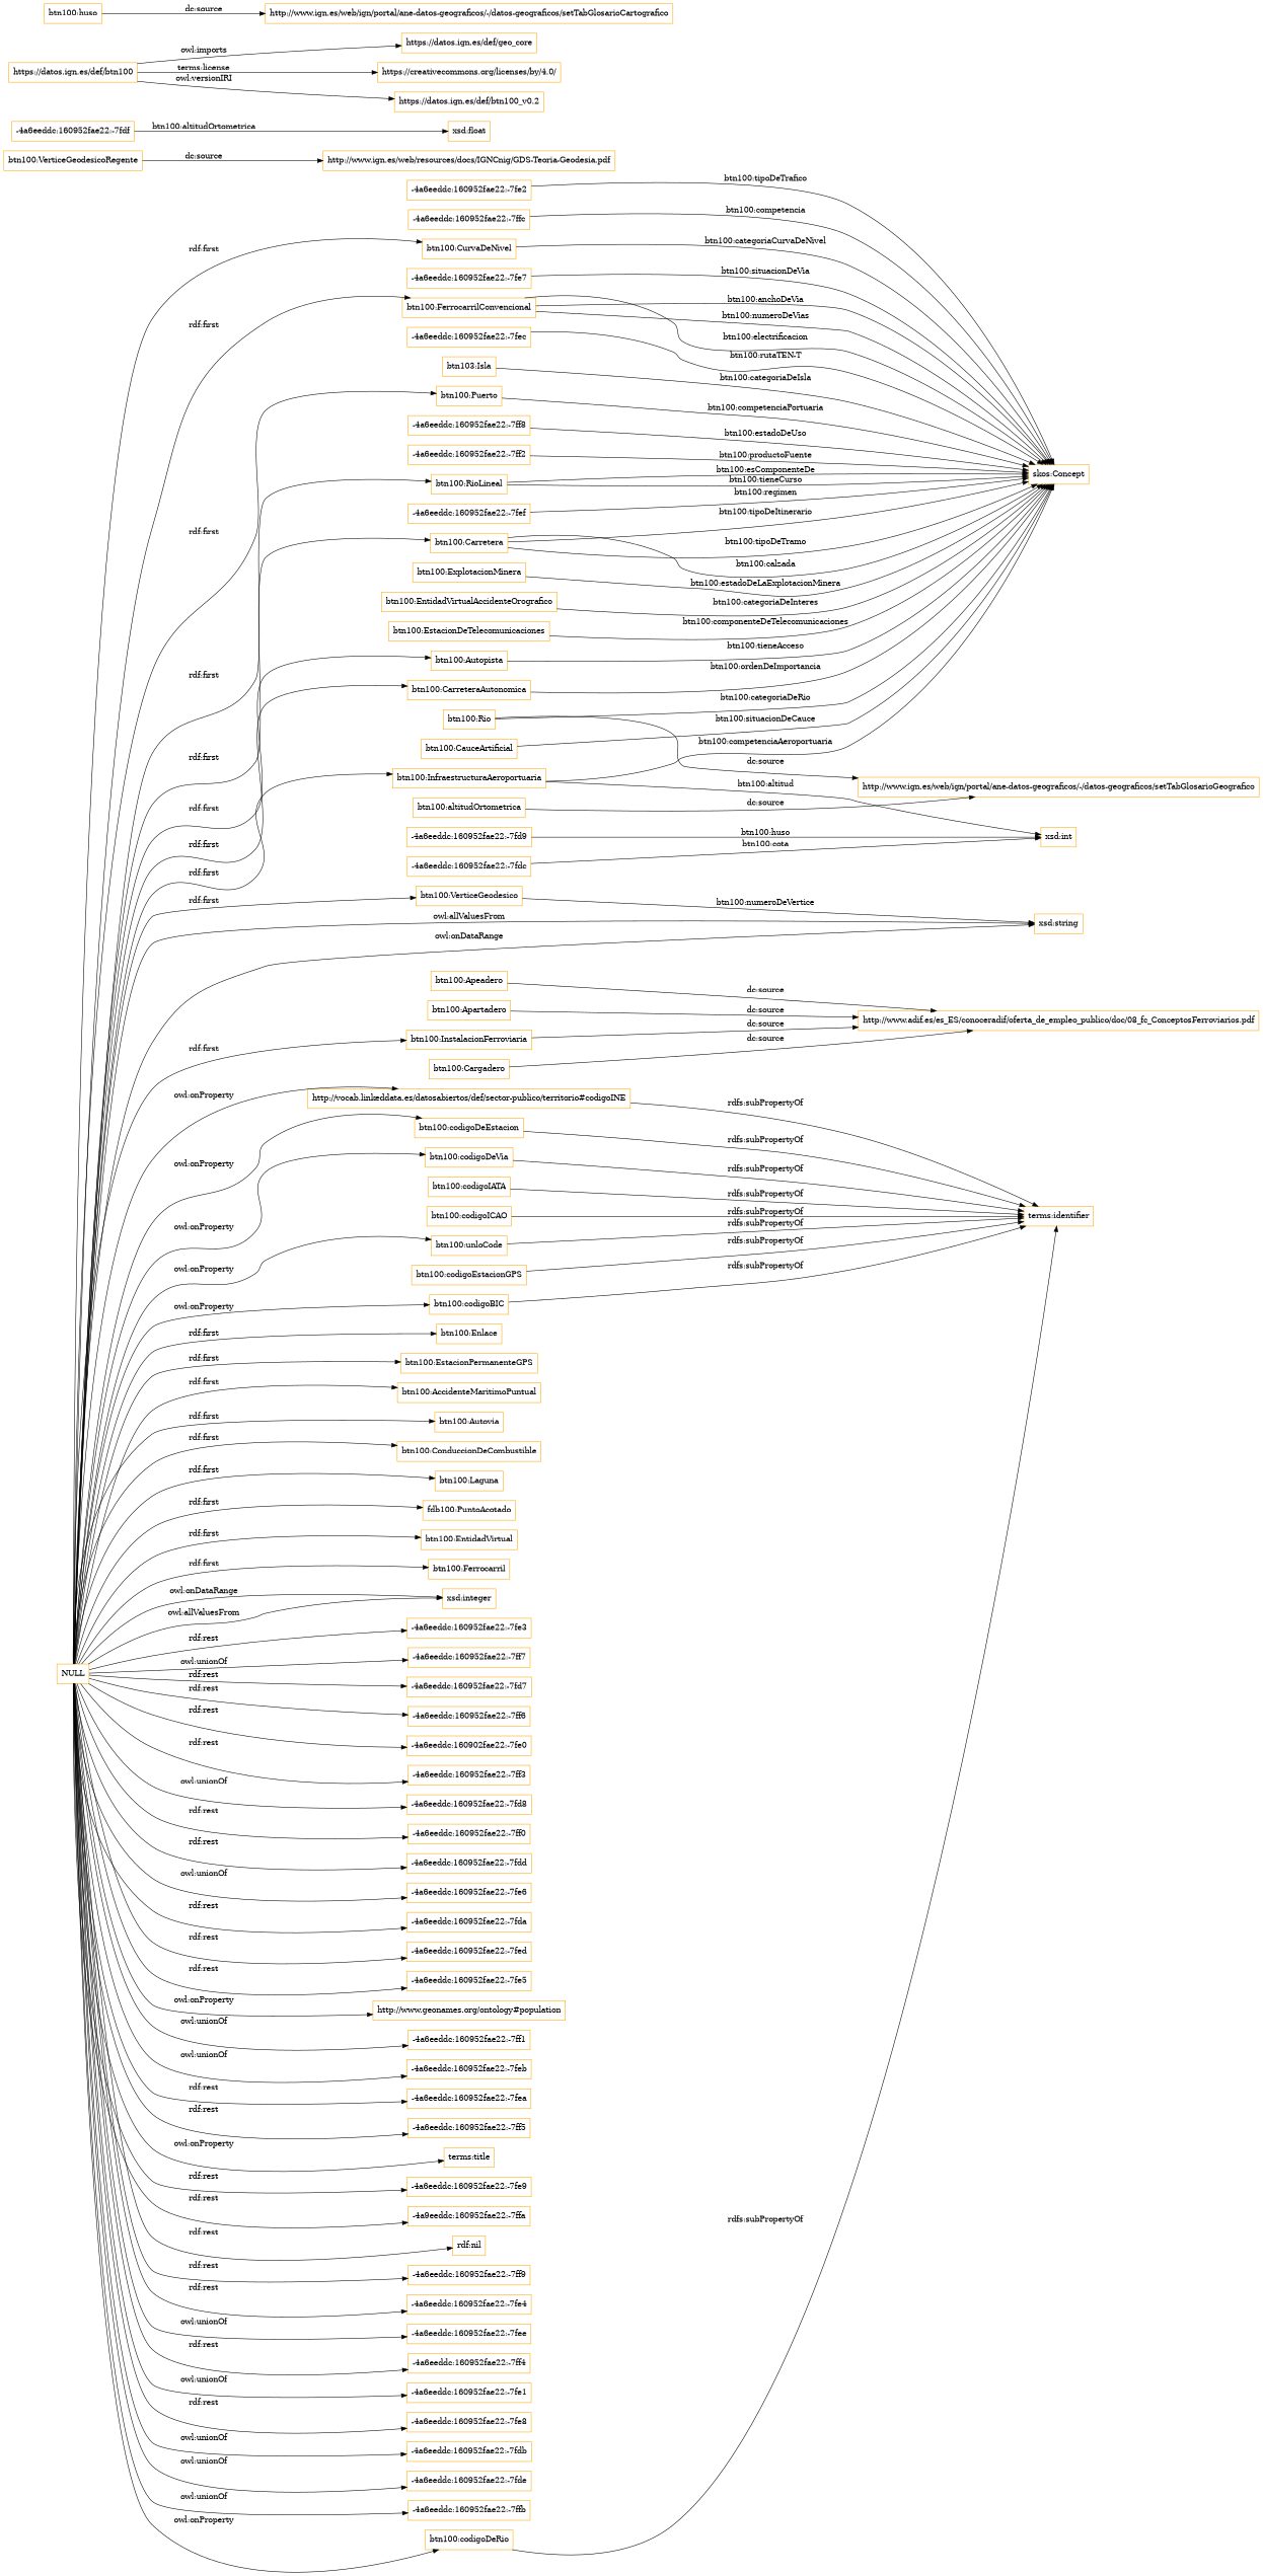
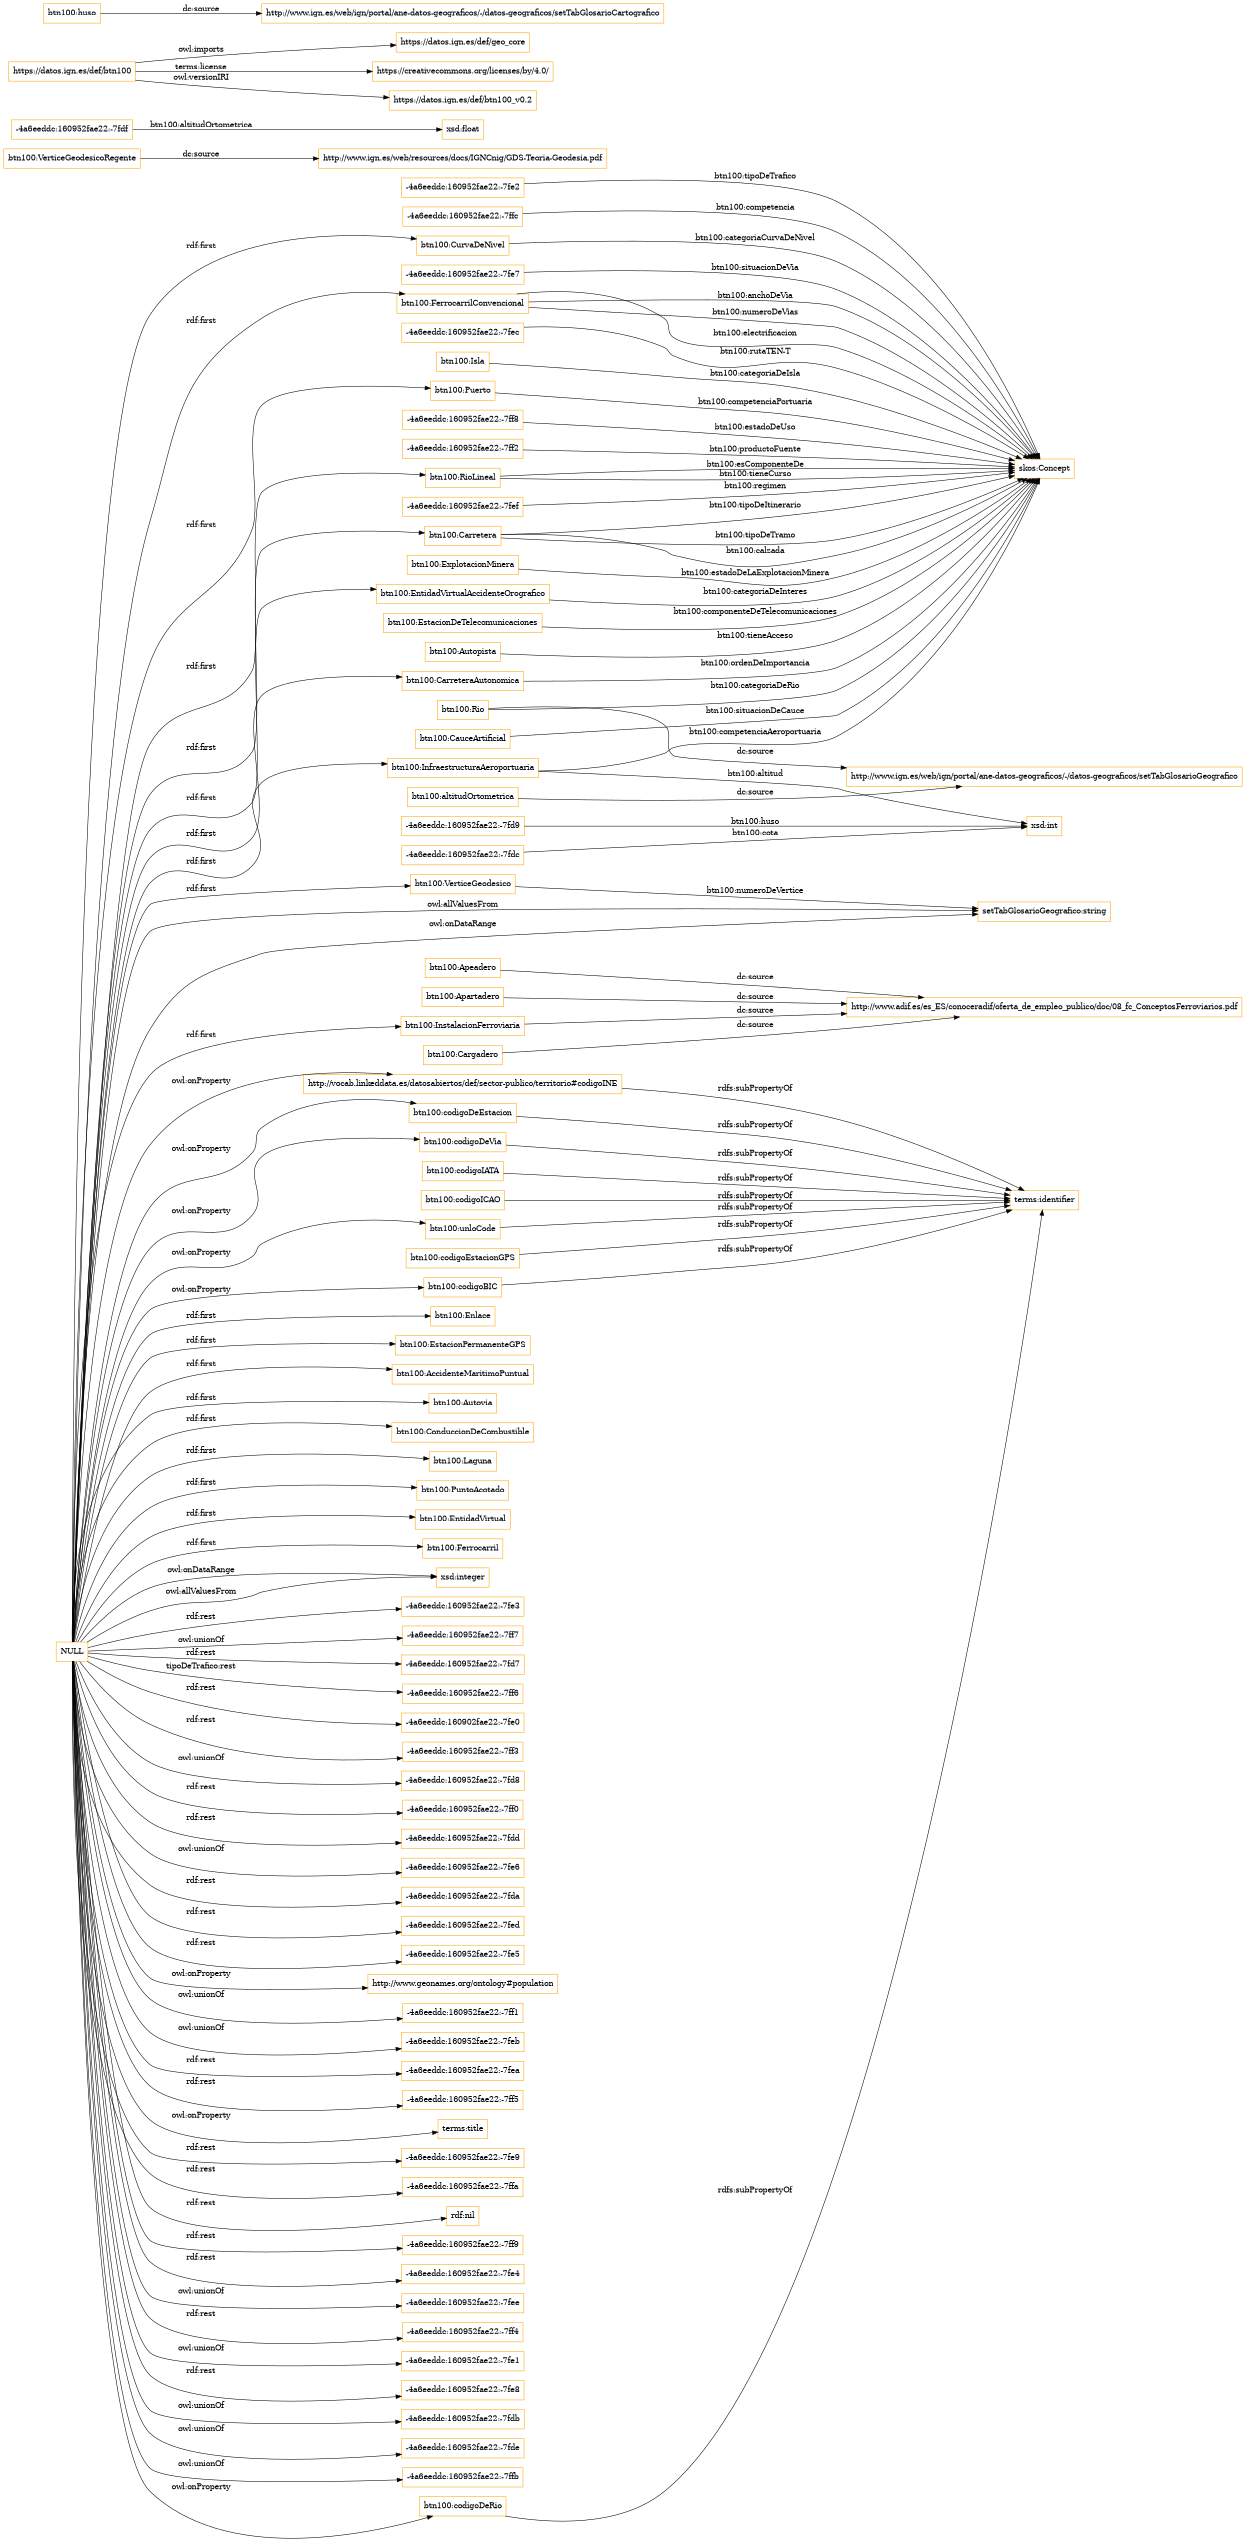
  digraph {
    rankdir=LR
    node [color=orange shape=rectangle]
    "-4a6eeddc:160952fae22:-7ff8"
    "skos:Concept"
    "-4a6eeddc:160952fae22:-7ff2"
    "-4a6eeddc:160952fae22:-7fdc"
    "xsd:int"
    "-4a6eeddc:160952fae22:-7fef"
    "btn100:InfraestructuraAeroportuaria"
    "btn100:VerticeGeodesico"
-   "xsd:string"
+   "xsd:string" [label="setTabGlosarioGeografico:string"]
    "btn100:Carretera"
    "-4a6eeddc:160952fae22:-7fd9"
    "btn100:ExplotacionMinera"
    "btn100:EntidadVirtualAccidenteOrografico"
    "btn100:EstacionDeTelecomunicaciones"
    "btn100:VerticeGeodesicoRegente"
    "http://www.ign.es/web/resources/docs/IGNCnig/GDS-Teoria-Geodesia.pdf"
    "btn100:Autopista"
    "btn100:CarreteraAutonomica"
    "btn100:CauceArtificial"
    "btn100:RioLineal"
    "-4a6eeddc:160952fae22:-7fe2"
    "btn100:Apeadero"
    "http://www.adif.es/es_ES/conoceradif/oferta_de_empleo_publico/doc/08_fc_ConceptosFerroviarios.pdf"
    "btn100:Apartadero"
    "-4a6eeddc:160952fae22:-7ffc"
    "btn100:CurvaDeNivel"
    "-4a6eeddc:160952fae22:-7fe7"
    "btn100:InstalacionFerroviaria"
    "-4a6eeddc:160952fae22:-7fdf"
    "xsd:float"
    "btn100:Rio"
    "http://www.ign.es/web/ign/portal/ane-datos-geograficos/-/datos-geograficos/setTabGlosarioGeografico"
    "btn100:FerrocarrilConvencional"
    "-4a6eeddc:160952fae22:-7fec"
-   "btn100:Isla" [label="btn103:Isla"]
+   "btn100:Isla"
    "btn100:Cargadero"
    "btn100:Puerto"
    "btn100:unloCode"
    "terms:identifier"
    "btn100:codigoEstacionGPS"
    "btn100:codigoBIC"
    "btn100:codigoDeRio"
    "btn100:altitudOrtometrica"
    NULL
    "btn100:Enlace"
    "btn100:EstacionPermanenteGPS"
    "btn100:AccidenteMaritimoPuntual"
    "btn100:Autovia"
    "btn100:ConduccionDeCombustible"
    "btn100:Laguna"
-   "btn100:PuntoAcotado" [label="fdb100:PuntoAcotado"]
+   "btn100:PuntoAcotado"
    "btn100:EntidadVirtual"
    "btn100:Ferrocarril"
    "xsd:integer"
    "-4a6eeddc:160952fae22:-7fe3"
    "-4a6eeddc:160952fae22:-7ff7"
    "-4a6eeddc:160952fae22:-7fd7"
    "-4a6eeddc:160952fae22:-7ff6"
    n59 [label="-4a6eeddc:160902fae22:-7fe0"]
    "http://vocab.linkeddata.es/datosabiertos/def/sector-publico/territorio#codigoINE"
    "-4a6eeddc:160952fae22:-7ff3"
    "-4a6eeddc:160952fae22:-7fd8"
    "-4a6eeddc:160952fae22:-7ff0"
    "btn100:codigoDeEstacion"
    "-4a6eeddc:160952fae22:-7fdd"
    "-4a6eeddc:160952fae22:-7fe6"
    "-4a6eeddc:160952fae22:-7fda"
    "-4a6eeddc:160952fae22:-7fed"
    "-4a6eeddc:160952fae22:-7fe5"
    "http://www.geonames.org/ontology#population"
    "-4a6eeddc:160952fae22:-7ff1"
    "-4a6eeddc:160952fae22:-7feb"
    "-4a6eeddc:160952fae22:-7fea"
    "-4a6eeddc:160952fae22:-7ff5"
    "terms:title"
    "-4a6eeddc:160952fae22:-7fe9"
-   "-4a6eeddc:160952fae22:-7ffa" [label="-4a9eeddc:160952fae22:-7ffa"]
+   "-4a6eeddc:160952fae22:-7ffa"
    "rdf:nil"
    "-4a6eeddc:160952fae22:-7ff9"
    "-4a6eeddc:160952fae22:-7fe4"
    "-4a6eeddc:160952fae22:-7fee"
    "-4a6eeddc:160952fae22:-7ff4"
    "-4a6eeddc:160952fae22:-7fe1"
    "-4a6eeddc:160952fae22:-7fe8"
    "-4a6eeddc:160952fae22:-7fdb"
    "btn100:codigoDeVia"
    "-4a6eeddc:160952fae22:-7fde"
    "-4a6eeddc:160952fae22:-7ffb"
    "https://datos.ign.es/def/btn100"
    "https://datos.ign.es/def/geo_core"
    "https://creativecommons.org/licenses/by/4.0/"
    "https://datos.ign.es/def/btn100_v0.2"
    "btn100:codigoIATA"
    "btn100:codigoICAO"
    "btn100:huso"
    "http://www.ign.es/web/ign/portal/ane-datos-geograficos/-/datos-geograficos/setTabGlosarioCartografico"
    "-4a6eeddc:160952fae22:-7ff8" -> "skos:Concept" [label="btn100:estadoDeUso"]
    "-4a6eeddc:160952fae22:-7ff2" -> "skos:Concept" [label="btn100:productoFuente"]
    "-4a6eeddc:160952fae22:-7fdc" -> "xsd:int" [label="btn100:cota"]
    "-4a6eeddc:160952fae22:-7fef" -> "skos:Concept" [label="btn100:regimen"]
    "btn100:InfraestructuraAeroportuaria" -> "skos:Concept" [label="btn100:competenciaAeroportuaria"]
    "btn100:InfraestructuraAeroportuaria" -> "xsd:int" [label="btn100:altitud"]
    "btn100:VerticeGeodesico" -> "xsd:string" [label="btn100:numeroDeVertice"]
    "btn100:Carretera" -> "skos:Concept" [label="btn100:tipoDeTramo"]
    "btn100:Carretera" -> "skos:Concept" [label="btn100:calzada"]
    "btn100:Carretera" -> "skos:Concept" [label="btn100:tipoDeItinerario"]
    "-4a6eeddc:160952fae22:-7fd9" -> "xsd:int" [label="btn100:huso"]
    "btn100:ExplotacionMinera" -> "skos:Concept" [label="btn100:estadoDeLaExplotacionMinera"]
    "btn100:EntidadVirtualAccidenteOrografico" -> "skos:Concept" [label="btn100:categoriaDeInteres"]
    "btn100:EstacionDeTelecomunicaciones" -> "skos:Concept" [label="btn100:componenteDeTelecomunicaciones"]
    "btn100:VerticeGeodesicoRegente" -> "http://www.ign.es/web/resources/docs/IGNCnig/GDS-Teoria-Geodesia.pdf" [label="dc:source"]
    "btn100:Autopista" -> "skos:Concept" [label="btn100:tieneAcceso"]
    "btn100:CarreteraAutonomica" -> "skos:Concept" [label="btn100:ordenDeImportancia"]
    "btn100:CauceArtificial" -> "skos:Concept" [label="btn100:situacionDeCauce"]
    "btn100:RioLineal" -> "skos:Concept" [label="btn100:tieneCurso"]
    "btn100:RioLineal" -> "skos:Concept" [label="btn100:esComponenteDe"]
    "-4a6eeddc:160952fae22:-7fe2" -> "skos:Concept" [label="btn100:tipoDeTrafico"]
    "btn100:Apeadero" -> "http://www.adif.es/es_ES/conoceradif/oferta_de_empleo_publico/doc/08_fc_ConceptosFerroviarios.pdf" [label="dc:source"]
    "btn100:Apartadero" -> "http://www.adif.es/es_ES/conoceradif/oferta_de_empleo_publico/doc/08_fc_ConceptosFerroviarios.pdf" [label="dc:source"]
    "-4a6eeddc:160952fae22:-7ffc" -> "skos:Concept" [label="btn100:competencia"]
    "btn100:CurvaDeNivel" -> "skos:Concept" [label="btn100:categoriaCurvaDeNivel"]
    "-4a6eeddc:160952fae22:-7fe7" -> "skos:Concept" [label="btn100:situacionDeVia"]
    "btn100:InstalacionFerroviaria" -> "http://www.adif.es/es_ES/conoceradif/oferta_de_empleo_publico/doc/08_fc_ConceptosFerroviarios.pdf" [label="dc:source"]
    "-4a6eeddc:160952fae22:-7fdf" -> "xsd:float" [label="btn100:altitudOrtometrica"]
    "btn100:Rio" -> "skos:Concept" [label="btn100:categoriaDeRio"]
    "btn100:Rio" -> "http://www.ign.es/web/ign/portal/ane-datos-geograficos/-/datos-geograficos/setTabGlosarioGeografico" [label="dc:source"]
    "btn100:FerrocarrilConvencional" -> "skos:Concept" [label="btn100:numeroDeVias"]
    "btn100:FerrocarrilConvencional" -> "skos:Concept" [label="btn100:electrificacion"]
    "btn100:FerrocarrilConvencional" -> "skos:Concept" [label="btn100:anchoDeVia"]
    "-4a6eeddc:160952fae22:-7fec" -> "skos:Concept" [label="btn100:rutaTEN-T"]
    "btn100:Isla" -> "skos:Concept" [label="btn100:categoriaDeIsla"]
    "btn100:Cargadero" -> "http://www.adif.es/es_ES/conoceradif/oferta_de_empleo_publico/doc/08_fc_ConceptosFerroviarios.pdf" [label="dc:source"]
    "btn100:Puerto" -> "skos:Concept" [label="btn100:competenciaPortuaria"]
    "btn100:unloCode" -> "terms:identifier" [label="rdfs:subPropertyOf"]
    "btn100:codigoEstacionGPS" -> "terms:identifier" [label="rdfs:subPropertyOf"]
    "btn100:codigoBIC" -> "terms:identifier" [label="rdfs:subPropertyOf"]
    "btn100:codigoDeRio" -> "terms:identifier" [label="rdfs:subPropertyOf"]
    "btn100:altitudOrtometrica" -> "http://www.ign.es/web/ign/portal/ane-datos-geograficos/-/datos-geograficos/setTabGlosarioGeografico" [label="dc:source"]
    NULL -> "btn100:InfraestructuraAeroportuaria" [label="rdf:first"]
    NULL -> "btn100:VerticeGeodesico" [label="rdf:first"]
    NULL -> "xsd:string" [label="owl:allValuesFrom"]
    NULL -> "xsd:string" [label="owl:onDataRange"]
    NULL -> "btn100:Carretera" [label="rdf:first"]
-   NULL -> "btn100:Autopista" [label="rdf:first"]
+   NULL -> "btn100:EntidadVirtualAccidenteOrografico" [label="rdf:first"]
    NULL -> "btn100:CarreteraAutonomica" [label="rdf:first"]
    NULL -> "btn100:RioLineal" [label="rdf:first"]
    NULL -> "btn100:CurvaDeNivel" [label="rdf:first"]
    NULL -> "btn100:InstalacionFerroviaria" [label="rdf:first"]
    NULL -> "btn100:FerrocarrilConvencional" [label="rdf:first"]
    NULL -> "btn100:Puerto" [label="rdf:first"]
    NULL -> "btn100:unloCode" [label="owl:onProperty"]
    NULL -> "btn100:codigoBIC" [label="owl:onProperty"]
    NULL -> "btn100:codigoDeRio" [label="owl:onProperty"]
    NULL -> "btn100:Enlace" [label="rdf:first"]
    NULL -> "btn100:EstacionPermanenteGPS" [label="rdf:first"]
    NULL -> "btn100:AccidenteMaritimoPuntual" [label="rdf:first"]
    NULL -> "btn100:Autovia" [label="rdf:first"]
    NULL -> "btn100:ConduccionDeCombustible" [label="rdf:first"]
    NULL -> "btn100:Laguna" [label="rdf:first"]
    NULL -> "btn100:PuntoAcotado" [label="rdf:first"]
    NULL -> "btn100:EntidadVirtual" [label="rdf:first"]
    NULL -> "btn100:Ferrocarril" [label="rdf:first"]
    NULL -> "xsd:integer" [label="owl:allValuesFrom"]
    NULL -> "xsd:integer" [label="owl:onDataRange"]
    NULL -> "-4a6eeddc:160952fae22:-7fe3" [label="rdf:rest"]
    NULL -> "-4a6eeddc:160952fae22:-7ff7" [label="owl:unionOf"]
    NULL -> "-4a6eeddc:160952fae22:-7fd7" [label="rdf:rest"]
-   NULL -> "-4a6eeddc:160952fae22:-7ff6" [label="rdf:rest"]
+   NULL -> "-4a6eeddc:160952fae22:-7ff6" [label="tipoDeTrafico:rest"]
    NULL -> n59 [label="rdf:rest"]
    NULL -> "http://vocab.linkeddata.es/datosabiertos/def/sector-publico/territorio#codigoINE" [label="owl:onProperty"]
    NULL -> "-4a6eeddc:160952fae22:-7ff3" [label="rdf:rest"]
    NULL -> "-4a6eeddc:160952fae22:-7fd8" [label="owl:unionOf"]
    NULL -> "-4a6eeddc:160952fae22:-7ff0" [label="rdf:rest"]
    NULL -> "btn100:codigoDeEstacion" [label="owl:onProperty"]
    NULL -> "-4a6eeddc:160952fae22:-7fdd" [label="rdf:rest"]
    NULL -> "-4a6eeddc:160952fae22:-7fe6" [label="owl:unionOf"]
    NULL -> "-4a6eeddc:160952fae22:-7fda" [label="rdf:rest"]
    NULL -> "-4a6eeddc:160952fae22:-7fed" [label="rdf:rest"]
    NULL -> "-4a6eeddc:160952fae22:-7fe5" [label="rdf:rest"]
    NULL -> "http://www.geonames.org/ontology#population" [label="owl:onProperty"]
    NULL -> "-4a6eeddc:160952fae22:-7ff1" [label="owl:unionOf"]
    NULL -> "-4a6eeddc:160952fae22:-7feb" [label="owl:unionOf"]
    NULL -> "-4a6eeddc:160952fae22:-7fea" [label="rdf:rest"]
    NULL -> "-4a6eeddc:160952fae22:-7ff5" [label="rdf:rest"]
    NULL -> "terms:title" [label="owl:onProperty"]
    NULL -> "-4a6eeddc:160952fae22:-7fe9" [label="rdf:rest"]
    NULL -> "-4a6eeddc:160952fae22:-7ffa" [label="rdf:rest"]
    NULL -> "rdf:nil" [label="rdf:rest"]
    NULL -> "-4a6eeddc:160952fae22:-7ff9" [label="rdf:rest"]
    NULL -> "-4a6eeddc:160952fae22:-7fe4" [label="rdf:rest"]
    NULL -> "-4a6eeddc:160952fae22:-7fee" [label="owl:unionOf"]
    NULL -> "-4a6eeddc:160952fae22:-7ff4" [label="rdf:rest"]
    NULL -> "-4a6eeddc:160952fae22:-7fe1" [label="owl:unionOf"]
    NULL -> "-4a6eeddc:160952fae22:-7fe8" [label="rdf:rest"]
    NULL -> "-4a6eeddc:160952fae22:-7fdb" [label="owl:unionOf"]
    NULL -> "btn100:codigoDeVia" [label="owl:onProperty"]
    NULL -> "-4a6eeddc:160952fae22:-7fde" [label="owl:unionOf"]
    NULL -> "-4a6eeddc:160952fae22:-7ffb" [label="owl:unionOf"]
    "http://vocab.linkeddata.es/datosabiertos/def/sector-publico/territorio#codigoINE" -> "terms:identifier" [label="rdfs:subPropertyOf"]
    "btn100:codigoDeEstacion" -> "terms:identifier" [label="rdfs:subPropertyOf"]
    "btn100:codigoDeVia" -> "terms:identifier" [label="rdfs:subPropertyOf"]
    "https://datos.ign.es/def/btn100" -> "https://datos.ign.es/def/geo_core" [label="owl:imports"]
    "https://datos.ign.es/def/btn100" -> "https://creativecommons.org/licenses/by/4.0/" [label="terms:license"]
    "https://datos.ign.es/def/btn100" -> "https://datos.ign.es/def/btn100_v0.2" [label="owl:versionIRI"]
    "btn100:codigoIATA" -> "terms:identifier" [label="rdfs:subPropertyOf"]
    "btn100:codigoICAO" -> "terms:identifier" [label="rdfs:subPropertyOf"]
    "btn100:huso" -> "http://www.ign.es/web/ign/portal/ane-datos-geograficos/-/datos-geograficos/setTabGlosarioCartografico" [label="dc:source"]
  }
